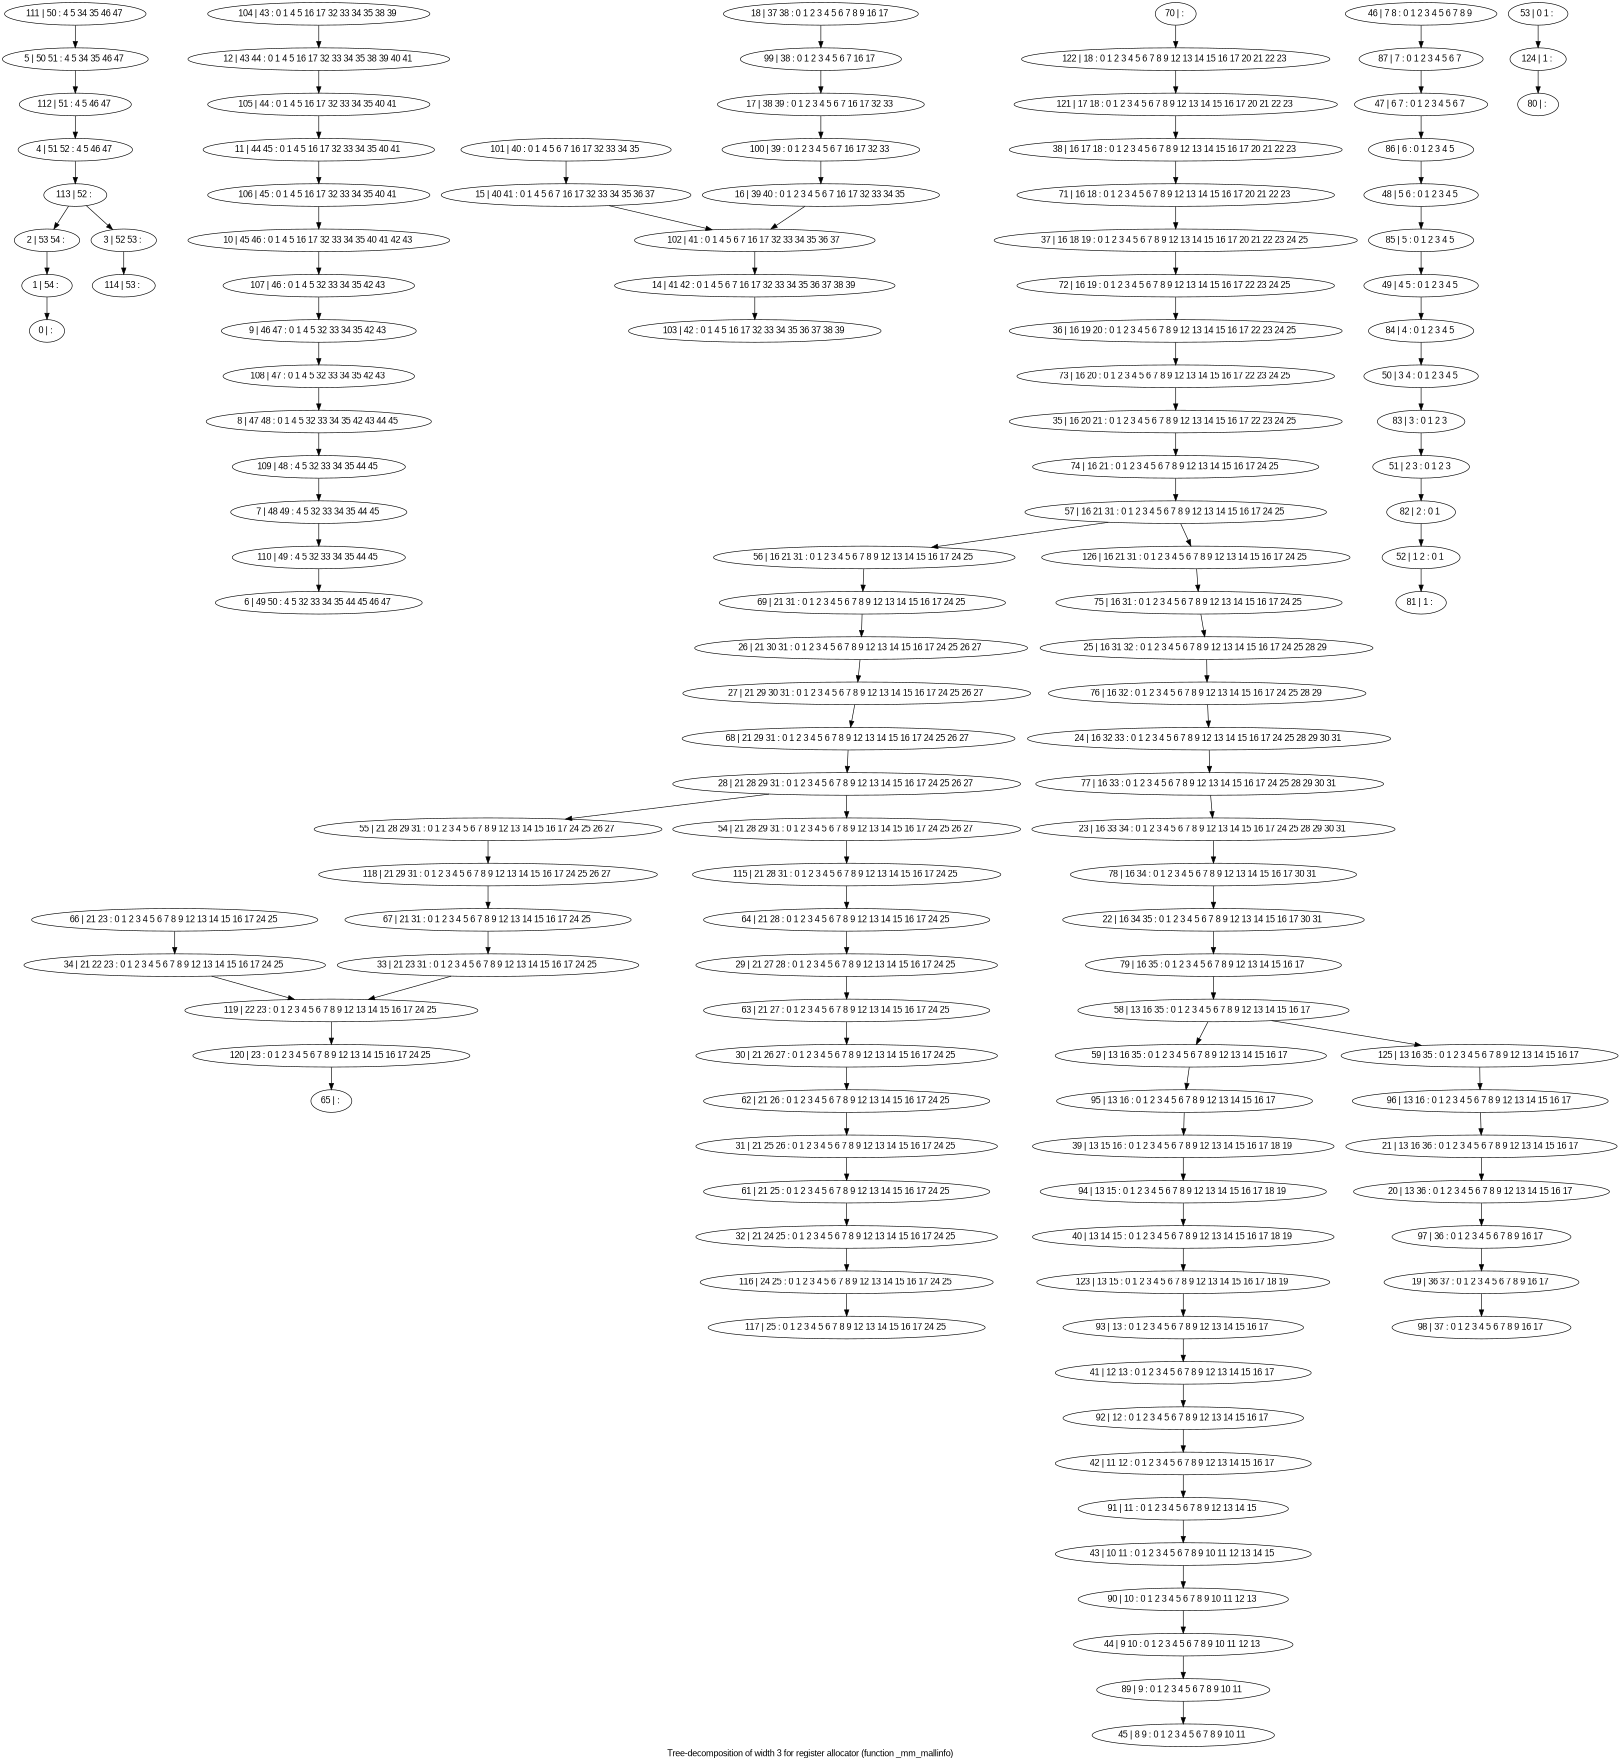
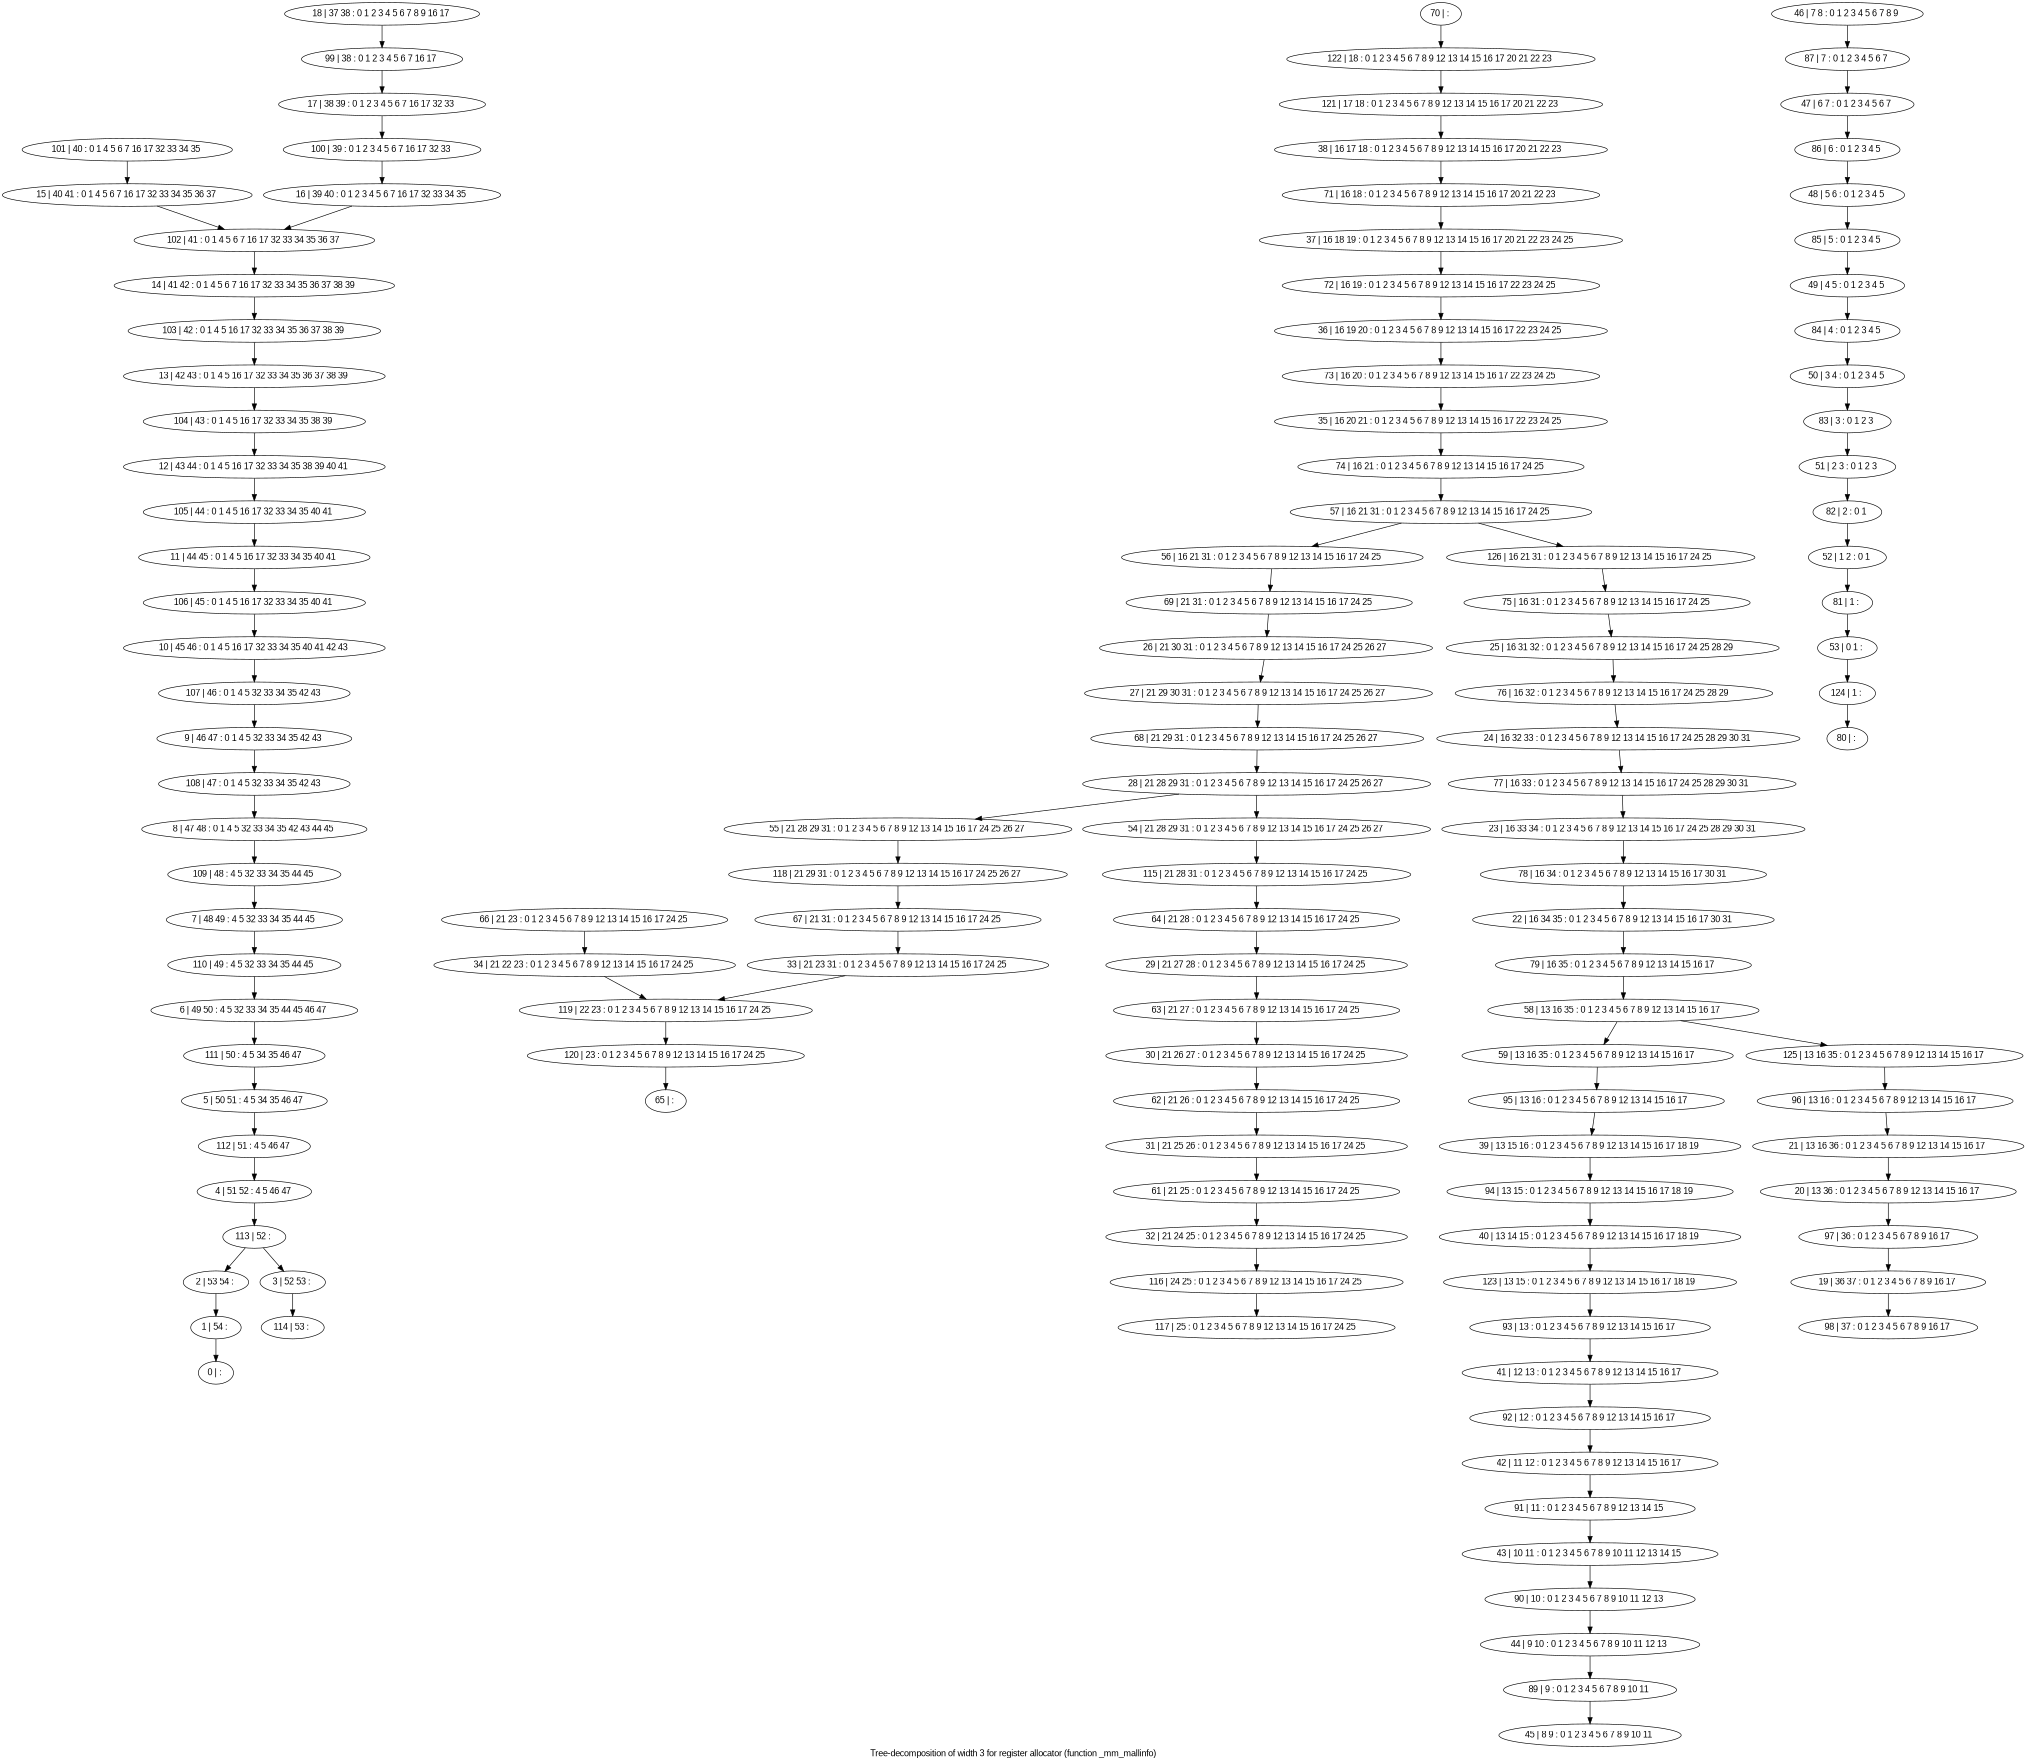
  digraph {
    fontname="Liberation Sans"
    label="Tree-decomposition of width 3 for register allocator (function _mm_mallinfo)"
    node [fontname="Liberation Sans"]
    edge [fontname="Liberation Sans"]
    n1 [label="0 | : "]
    n2 [label="1 | 54 : "]
    n3 [label="2 | 53 54 : "]
    n4 [label="3 | 52 53 : "]
    n5 [label="114 | 53 : "]
    n6 [label="4 | 51 52 : 4 5 46 47 "]
    n7 [label="113 | 52 : "]
    n8 [label="5 | 50 51 : 4 5 34 35 46 47 "]
    n9 [label="112 | 51 : 4 5 46 47 "]
    n10 [label="6 | 49 50 : 4 5 32 33 34 35 44 45 46 47 "]
    n11 [label="111 | 50 : 4 5 34 35 46 47 "]
    n12 [label="7 | 48 49 : 4 5 32 33 34 35 44 45 "]
    n13 [label="110 | 49 : 4 5 32 33 34 35 44 45 "]
    n14 [label="8 | 47 48 : 0 1 4 5 32 33 34 35 42 43 44 45 "]
    n15 [label="109 | 48 : 4 5 32 33 34 35 44 45 "]
    n16 [label="9 | 46 47 : 0 1 4 5 32 33 34 35 42 43 "]
    n17 [label="108 | 47 : 0 1 4 5 32 33 34 35 42 43 "]
    n18 [label="10 | 45 46 : 0 1 4 5 16 17 32 33 34 35 40 41 42 43 "]
    n19 [label="107 | 46 : 0 1 4 5 32 33 34 35 42 43 "]
    n20 [label="11 | 44 45 : 0 1 4 5 16 17 32 33 34 35 40 41 "]
    n21 [label="106 | 45 : 0 1 4 5 16 17 32 33 34 35 40 41 "]
    n22 [label="12 | 43 44 : 0 1 4 5 16 17 32 33 34 35 38 39 40 41 "]
    n23 [label="105 | 44 : 0 1 4 5 16 17 32 33 34 35 40 41 "]
+   n24 [label="13 | 42 43 : 0 1 4 5 16 17 32 33 34 35 36 37 38 39 "]
    n25 [label="104 | 43 : 0 1 4 5 16 17 32 33 34 35 38 39 "]
    n26 [label="14 | 41 42 : 0 1 4 5 6 7 16 17 32 33 34 35 36 37 38 39 "]
    n27 [label="103 | 42 : 0 1 4 5 16 17 32 33 34 35 36 37 38 39 "]
    n28 [label="15 | 40 41 : 0 1 4 5 6 7 16 17 32 33 34 35 36 37 "]
    n29 [label="102 | 41 : 0 1 4 5 6 7 16 17 32 33 34 35 36 37 "]
    n30 [label="16 | 39 40 : 0 1 2 3 4 5 6 7 16 17 32 33 34 35 "]
    n31 [label="101 | 40 : 0 1 4 5 6 7 16 17 32 33 34 35 "]
    n32 [label="17 | 38 39 : 0 1 2 3 4 5 6 7 16 17 32 33 "]
    n33 [label="100 | 39 : 0 1 2 3 4 5 6 7 16 17 32 33 "]
    n34 [label="18 | 37 38 : 0 1 2 3 4 5 6 7 8 9 16 17 "]
    n35 [label="99 | 38 : 0 1 2 3 4 5 6 7 16 17 "]
    n36 [label="19 | 36 37 : 0 1 2 3 4 5 6 7 8 9 16 17 "]
    n37 [label="98 | 37 : 0 1 2 3 4 5 6 7 8 9 16 17 "]
    n38 [label="20 | 13 36 : 0 1 2 3 4 5 6 7 8 9 12 13 14 15 16 17 "]
    n39 [label="97 | 36 : 0 1 2 3 4 5 6 7 8 9 16 17 "]
    n40 [label="21 | 13 16 36 : 0 1 2 3 4 5 6 7 8 9 12 13 14 15 16 17 "]
    n41 [label="22 | 16 34 35 : 0 1 2 3 4 5 6 7 8 9 12 13 14 15 16 17 30 31 "]
    n42 [label="79 | 16 35 : 0 1 2 3 4 5 6 7 8 9 12 13 14 15 16 17 "]
    n43 [label="58 | 13 16 35 : 0 1 2 3 4 5 6 7 8 9 12 13 14 15 16 17 "]
    n44 [label="23 | 16 33 34 : 0 1 2 3 4 5 6 7 8 9 12 13 14 15 16 17 24 25 28 29 30 31 "]
    n45 [label="78 | 16 34 : 0 1 2 3 4 5 6 7 8 9 12 13 14 15 16 17 30 31 "]
    n46 [label="24 | 16 32 33 : 0 1 2 3 4 5 6 7 8 9 12 13 14 15 16 17 24 25 28 29 30 31 "]
    n47 [label="77 | 16 33 : 0 1 2 3 4 5 6 7 8 9 12 13 14 15 16 17 24 25 28 29 30 31 "]
    n48 [label="25 | 16 31 32 : 0 1 2 3 4 5 6 7 8 9 12 13 14 15 16 17 24 25 28 29 "]
    n49 [label="76 | 16 32 : 0 1 2 3 4 5 6 7 8 9 12 13 14 15 16 17 24 25 28 29 "]
    n50 [label="26 | 21 30 31 : 0 1 2 3 4 5 6 7 8 9 12 13 14 15 16 17 24 25 26 27 "]
    n51 [label="27 | 21 29 30 31 : 0 1 2 3 4 5 6 7 8 9 12 13 14 15 16 17 24 25 26 27 "]
    n52 [label="68 | 21 29 31 : 0 1 2 3 4 5 6 7 8 9 12 13 14 15 16 17 24 25 26 27 "]
    n53 [label="28 | 21 28 29 31 : 0 1 2 3 4 5 6 7 8 9 12 13 14 15 16 17 24 25 26 27 "]
    n54 [label="54 | 21 28 29 31 : 0 1 2 3 4 5 6 7 8 9 12 13 14 15 16 17 24 25 26 27 "]
    n55 [label="55 | 21 28 29 31 : 0 1 2 3 4 5 6 7 8 9 12 13 14 15 16 17 24 25 26 27 "]
    n56 [label="115 | 21 28 31 : 0 1 2 3 4 5 6 7 8 9 12 13 14 15 16 17 24 25 "]
    n57 [label="118 | 21 29 31 : 0 1 2 3 4 5 6 7 8 9 12 13 14 15 16 17 24 25 26 27 "]
    n58 [label="29 | 21 27 28 : 0 1 2 3 4 5 6 7 8 9 12 13 14 15 16 17 24 25 "]
    n59 [label="63 | 21 27 : 0 1 2 3 4 5 6 7 8 9 12 13 14 15 16 17 24 25 "]
    n60 [label="30 | 21 26 27 : 0 1 2 3 4 5 6 7 8 9 12 13 14 15 16 17 24 25 "]
    n61 [label="62 | 21 26 : 0 1 2 3 4 5 6 7 8 9 12 13 14 15 16 17 24 25 "]
    n62 [label="31 | 21 25 26 : 0 1 2 3 4 5 6 7 8 9 12 13 14 15 16 17 24 25 "]
    n63 [label="61 | 21 25 : 0 1 2 3 4 5 6 7 8 9 12 13 14 15 16 17 24 25 "]
    n64 [label="32 | 21 24 25 : 0 1 2 3 4 5 6 7 8 9 12 13 14 15 16 17 24 25 "]
    n65 [label="116 | 24 25 : 0 1 2 3 4 5 6 7 8 9 12 13 14 15 16 17 24 25 "]
    n66 [label="117 | 25 : 0 1 2 3 4 5 6 7 8 9 12 13 14 15 16 17 24 25 "]
    n67 [label="33 | 21 23 31 : 0 1 2 3 4 5 6 7 8 9 12 13 14 15 16 17 24 25 "]
    n68 [label="119 | 22 23 : 0 1 2 3 4 5 6 7 8 9 12 13 14 15 16 17 24 25 "]
    n69 [label="66 | 21 23 : 0 1 2 3 4 5 6 7 8 9 12 13 14 15 16 17 24 25 "]
    n70 [label="34 | 21 22 23 : 0 1 2 3 4 5 6 7 8 9 12 13 14 15 16 17 24 25 "]
    n71 [label="120 | 23 : 0 1 2 3 4 5 6 7 8 9 12 13 14 15 16 17 24 25 "]
    n72 [label="35 | 16 20 21 : 0 1 2 3 4 5 6 7 8 9 12 13 14 15 16 17 22 23 24 25 "]
    n73 [label="74 | 16 21 : 0 1 2 3 4 5 6 7 8 9 12 13 14 15 16 17 24 25 "]
    n74 [label="57 | 16 21 31 : 0 1 2 3 4 5 6 7 8 9 12 13 14 15 16 17 24 25 "]
    n75 [label="36 | 16 19 20 : 0 1 2 3 4 5 6 7 8 9 12 13 14 15 16 17 22 23 24 25 "]
    n76 [label="73 | 16 20 : 0 1 2 3 4 5 6 7 8 9 12 13 14 15 16 17 22 23 24 25 "]
    n77 [label="37 | 16 18 19 : 0 1 2 3 4 5 6 7 8 9 12 13 14 15 16 17 20 21 22 23 24 25 "]
    n78 [label="72 | 16 19 : 0 1 2 3 4 5 6 7 8 9 12 13 14 15 16 17 22 23 24 25 "]
    n79 [label="38 | 16 17 18 : 0 1 2 3 4 5 6 7 8 9 12 13 14 15 16 17 20 21 22 23 "]
    n80 [label="71 | 16 18 : 0 1 2 3 4 5 6 7 8 9 12 13 14 15 16 17 20 21 22 23 "]
    n81 [label="39 | 13 15 16 : 0 1 2 3 4 5 6 7 8 9 12 13 14 15 16 17 18 19 "]
    n82 [label="94 | 13 15 : 0 1 2 3 4 5 6 7 8 9 12 13 14 15 16 17 18 19 "]
    n83 [label="40 | 13 14 15 : 0 1 2 3 4 5 6 7 8 9 12 13 14 15 16 17 18 19 "]
    n84 [label="123 | 13 15 : 0 1 2 3 4 5 6 7 8 9 12 13 14 15 16 17 18 19 "]
    n85 [label="93 | 13 : 0 1 2 3 4 5 6 7 8 9 12 13 14 15 16 17 "]
    n86 [label="41 | 12 13 : 0 1 2 3 4 5 6 7 8 9 12 13 14 15 16 17 "]
    n87 [label="92 | 12 : 0 1 2 3 4 5 6 7 8 9 12 13 14 15 16 17 "]
    n88 [label="42 | 11 12 : 0 1 2 3 4 5 6 7 8 9 12 13 14 15 16 17 "]
    n89 [label="91 | 11 : 0 1 2 3 4 5 6 7 8 9 12 13 14 15 "]
    n90 [label="43 | 10 11 : 0 1 2 3 4 5 6 7 8 9 10 11 12 13 14 15 "]
    n91 [label="90 | 10 : 0 1 2 3 4 5 6 7 8 9 10 11 12 13 "]
    n92 [label="44 | 9 10 : 0 1 2 3 4 5 6 7 8 9 10 11 12 13 "]
    n93 [label="89 | 9 : 0 1 2 3 4 5 6 7 8 9 10 11 "]
    n94 [label="45 | 8 9 : 0 1 2 3 4 5 6 7 8 9 10 11 "]
    n95 [label="46 | 7 8 : 0 1 2 3 4 5 6 7 8 9 "]
    n96 [label="87 | 7 : 0 1 2 3 4 5 6 7 "]
    n97 [label="47 | 6 7 : 0 1 2 3 4 5 6 7 "]
    n98 [label="86 | 6 : 0 1 2 3 4 5 "]
    n99 [label="48 | 5 6 : 0 1 2 3 4 5 "]
    n100 [label="85 | 5 : 0 1 2 3 4 5 "]
    n101 [label="49 | 4 5 : 0 1 2 3 4 5 "]
    n102 [label="84 | 4 : 0 1 2 3 4 5 "]
    n103 [label="50 | 3 4 : 0 1 2 3 4 5 "]
    n104 [label="83 | 3 : 0 1 2 3 "]
    n105 [label="51 | 2 3 : 0 1 2 3 "]
    n106 [label="82 | 2 : 0 1 "]
    n107 [label="52 | 1 2 : 0 1 "]
    n108 [label="81 | 1 : "]
    n109 [label="53 | 0 1 : "]
    n110 [label="124 | 1 : "]
    n111 [label="80 | : "]
    n112 [label="64 | 21 28 : 0 1 2 3 4 5 6 7 8 9 12 13 14 15 16 17 24 25 "]
    n113 [label="67 | 21 31 : 0 1 2 3 4 5 6 7 8 9 12 13 14 15 16 17 24 25 "]
    n114 [label="56 | 16 21 31 : 0 1 2 3 4 5 6 7 8 9 12 13 14 15 16 17 24 25 "]
    n115 [label="69 | 21 31 : 0 1 2 3 4 5 6 7 8 9 12 13 14 15 16 17 24 25 "]
    n116 [label="126 | 16 21 31 : 0 1 2 3 4 5 6 7 8 9 12 13 14 15 16 17 24 25 "]
    n117 [label="75 | 16 31 : 0 1 2 3 4 5 6 7 8 9 12 13 14 15 16 17 24 25 "]
    n118 [label="59 | 13 16 35 : 0 1 2 3 4 5 6 7 8 9 12 13 14 15 16 17 "]
    n119 [label="125 | 13 16 35 : 0 1 2 3 4 5 6 7 8 9 12 13 14 15 16 17 "]
    n120 [label="95 | 13 16 : 0 1 2 3 4 5 6 7 8 9 12 13 14 15 16 17 "]
    n121 [label="96 | 13 16 : 0 1 2 3 4 5 6 7 8 9 12 13 14 15 16 17 "]
    n122 [label="65 | : "]
    n123 [label="70 | : "]
    n124 [label="122 | 18 : 0 1 2 3 4 5 6 7 8 9 12 13 14 15 16 17 20 21 22 23 "]
    n125 [label="121 | 17 18 : 0 1 2 3 4 5 6 7 8 9 12 13 14 15 16 17 20 21 22 23 "]
    n2 -> n1
    n3 -> n2
    n4 -> n5
    n6 -> n7
    n7 -> n3
    n7 -> n4
    n8 -> n9
    n9 -> n6
+   n10 -> n11
    n11 -> n8
    n12 -> n13
    n13 -> n10
    n14 -> n15
    n15 -> n12
    n16 -> n17
    n17 -> n14
    n18 -> n19
    n19 -> n16
    n20 -> n21
    n21 -> n18
    n22 -> n23
    n23 -> n20
+   n24 -> n25
    n25 -> n22
    n26 -> n27
+   n27 -> n24
    n28 -> n29
    n29 -> n26
    n30 -> n29
    n31 -> n28
    n32 -> n33
    n33 -> n30
    n34 -> n35
    n35 -> n32
    n36 -> n37
    n38 -> n39
    n39 -> n36
    n40 -> n38
    n41 -> n42
    n42 -> n43
    n43 -> n118
    n43 -> n119
    n44 -> n45
    n45 -> n41
    n46 -> n47
    n47 -> n44
    n48 -> n49
    n49 -> n46
    n50 -> n51
    n51 -> n52
    n52 -> n53
    n53 -> n54
    n53 -> n55
    n54 -> n56
    n55 -> n57
    n56 -> n112
    n57 -> n113
    n58 -> n59
    n59 -> n60
    n60 -> n61
    n61 -> n62
    n62 -> n63
    n63 -> n64
    n64 -> n65
    n65 -> n66
    n67 -> n68
    n68 -> n71
    n69 -> n70
    n70 -> n68
    n71 -> n122
    n72 -> n73
    n73 -> n74
    n74 -> n114
    n74 -> n116
    n75 -> n76
    n76 -> n72
    n77 -> n78
    n78 -> n75
    n79 -> n80
    n80 -> n77
    n81 -> n82
    n82 -> n83
    n83 -> n84
    n84 -> n85
    n85 -> n86
    n86 -> n87
    n87 -> n88
    n88 -> n89
    n89 -> n90
    n90 -> n91
    n91 -> n92
    n92 -> n93
    n93 -> n94
    n95 -> n96
    n96 -> n97
    n97 -> n98
    n98 -> n99
    n99 -> n100
    n100 -> n101
    n101 -> n102
    n102 -> n103
    n103 -> n104
    n104 -> n105
    n105 -> n106
    n106 -> n107
    n107 -> n108
+   n108 -> n109
    n109 -> n110
    n110 -> n111
    n112 -> n58
    n113 -> n67
    n114 -> n115
    n115 -> n50
    n116 -> n117
    n117 -> n48
    n118 -> n120
    n119 -> n121
    n120 -> n81
    n121 -> n40
    n123 -> n124
    n124 -> n125
    n125 -> n79
  }
